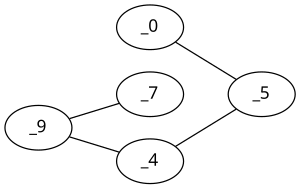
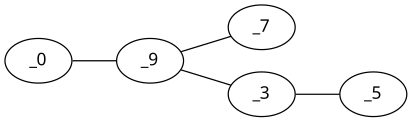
  graph {
    fontname="Noto Sans"
    rankdir=LR
    node [fontname="Noto Sans"]
    edge [fontname="Noto Sans"]
    _0 [x=1.27545 y=2.7575]
    n2 [label=_9 x=1.58735 y=0.800543]
    n3 [label=_7 x=2.65194 y=3.20585]
-   _4 [x=0.669484 y=1.7137]
+   _4 [x=0.669484 y=1.7137 label=_3]
    _5 [x=2.61459 y=1.69175]
-   _0 -- _5
+   _0 -- n2
    n2 -- n3
    n2 -- _4
    _4 -- _5
  }
